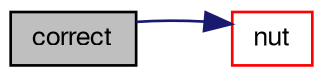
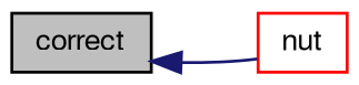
  digraph {
    rankdir=LR
    node [fontname=FreeSans fontsize=10 shape=record]
    n1 [color=black fillcolor=grey75 fontcolor=black height=0.2 label=correct style=filled width=0.4]
    n2 [color=red height=0.2 label=nut width=0.4]
-   n2 -> n1 [color=midnightblue dir=back fontname=FreeSans fontsize=10 labelfontname=FreeSans labelfontsize=10 style=solid]
+   n1 -> n2 [color=midnightblue dir=back fontname=FreeSans fontsize=10 labelfontname=FreeSans labelfontsize=10 style=solid]
  }
